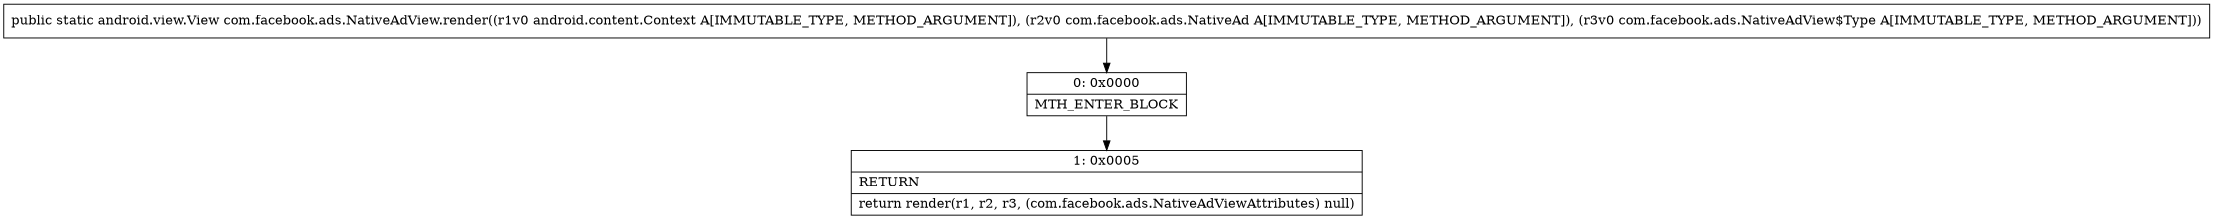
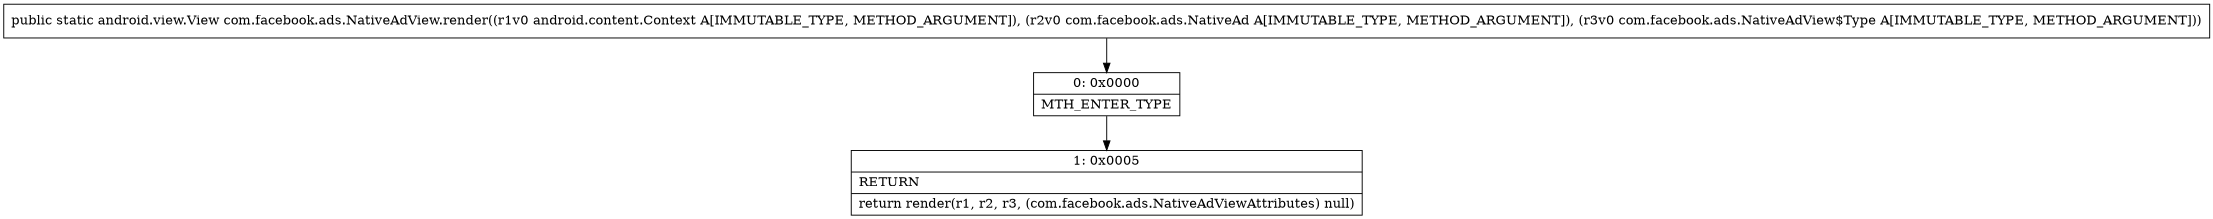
  digraph {
    node [shape=record]
-   n1 [label="{0\:\ 0x0000|MTH_ENTER_BLOCK\l}"]
+   n1 [label="{0\:\ 0x0000|MTH_ENTER_TYPE\l}"]
    n2 [label="{1\:\ 0x0005|RETURN\l|return render(r1, r2, r3, (com.facebook.ads.NativeAdViewAttributes) null)\l}"]
    n3 [label="{public static android.view.View com.facebook.ads.NativeAdView.render((r1v0 android.content.Context A[IMMUTABLE_TYPE, METHOD_ARGUMENT]), (r2v0 com.facebook.ads.NativeAd A[IMMUTABLE_TYPE, METHOD_ARGUMENT]), (r3v0 com.facebook.ads.NativeAdView$Type A[IMMUTABLE_TYPE, METHOD_ARGUMENT])) }"]
    n1 -> n2
    n3 -> n1
  }
